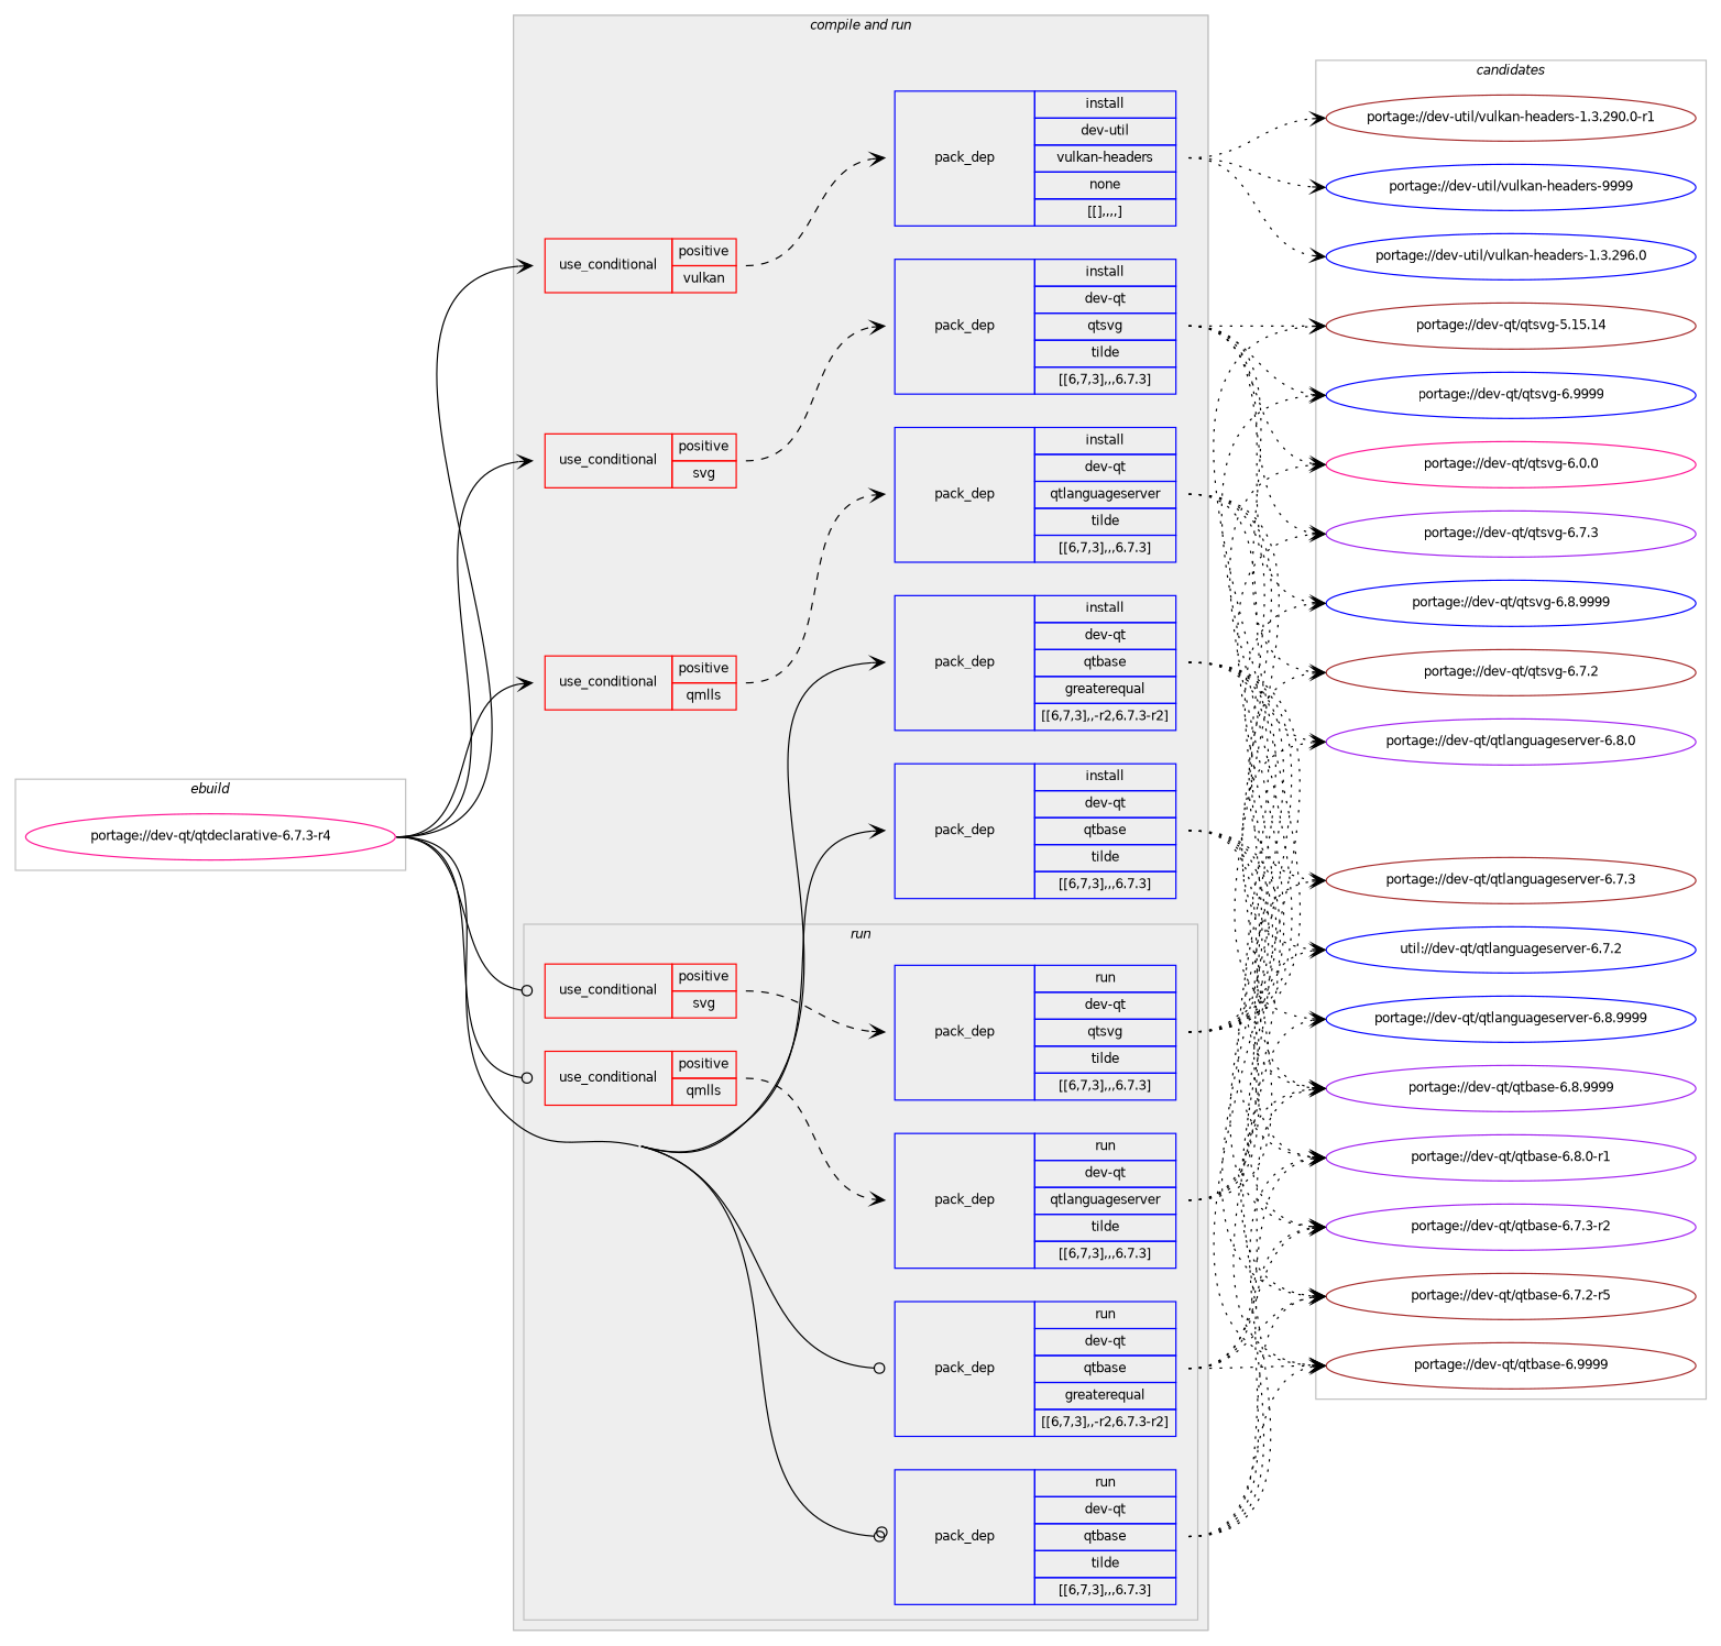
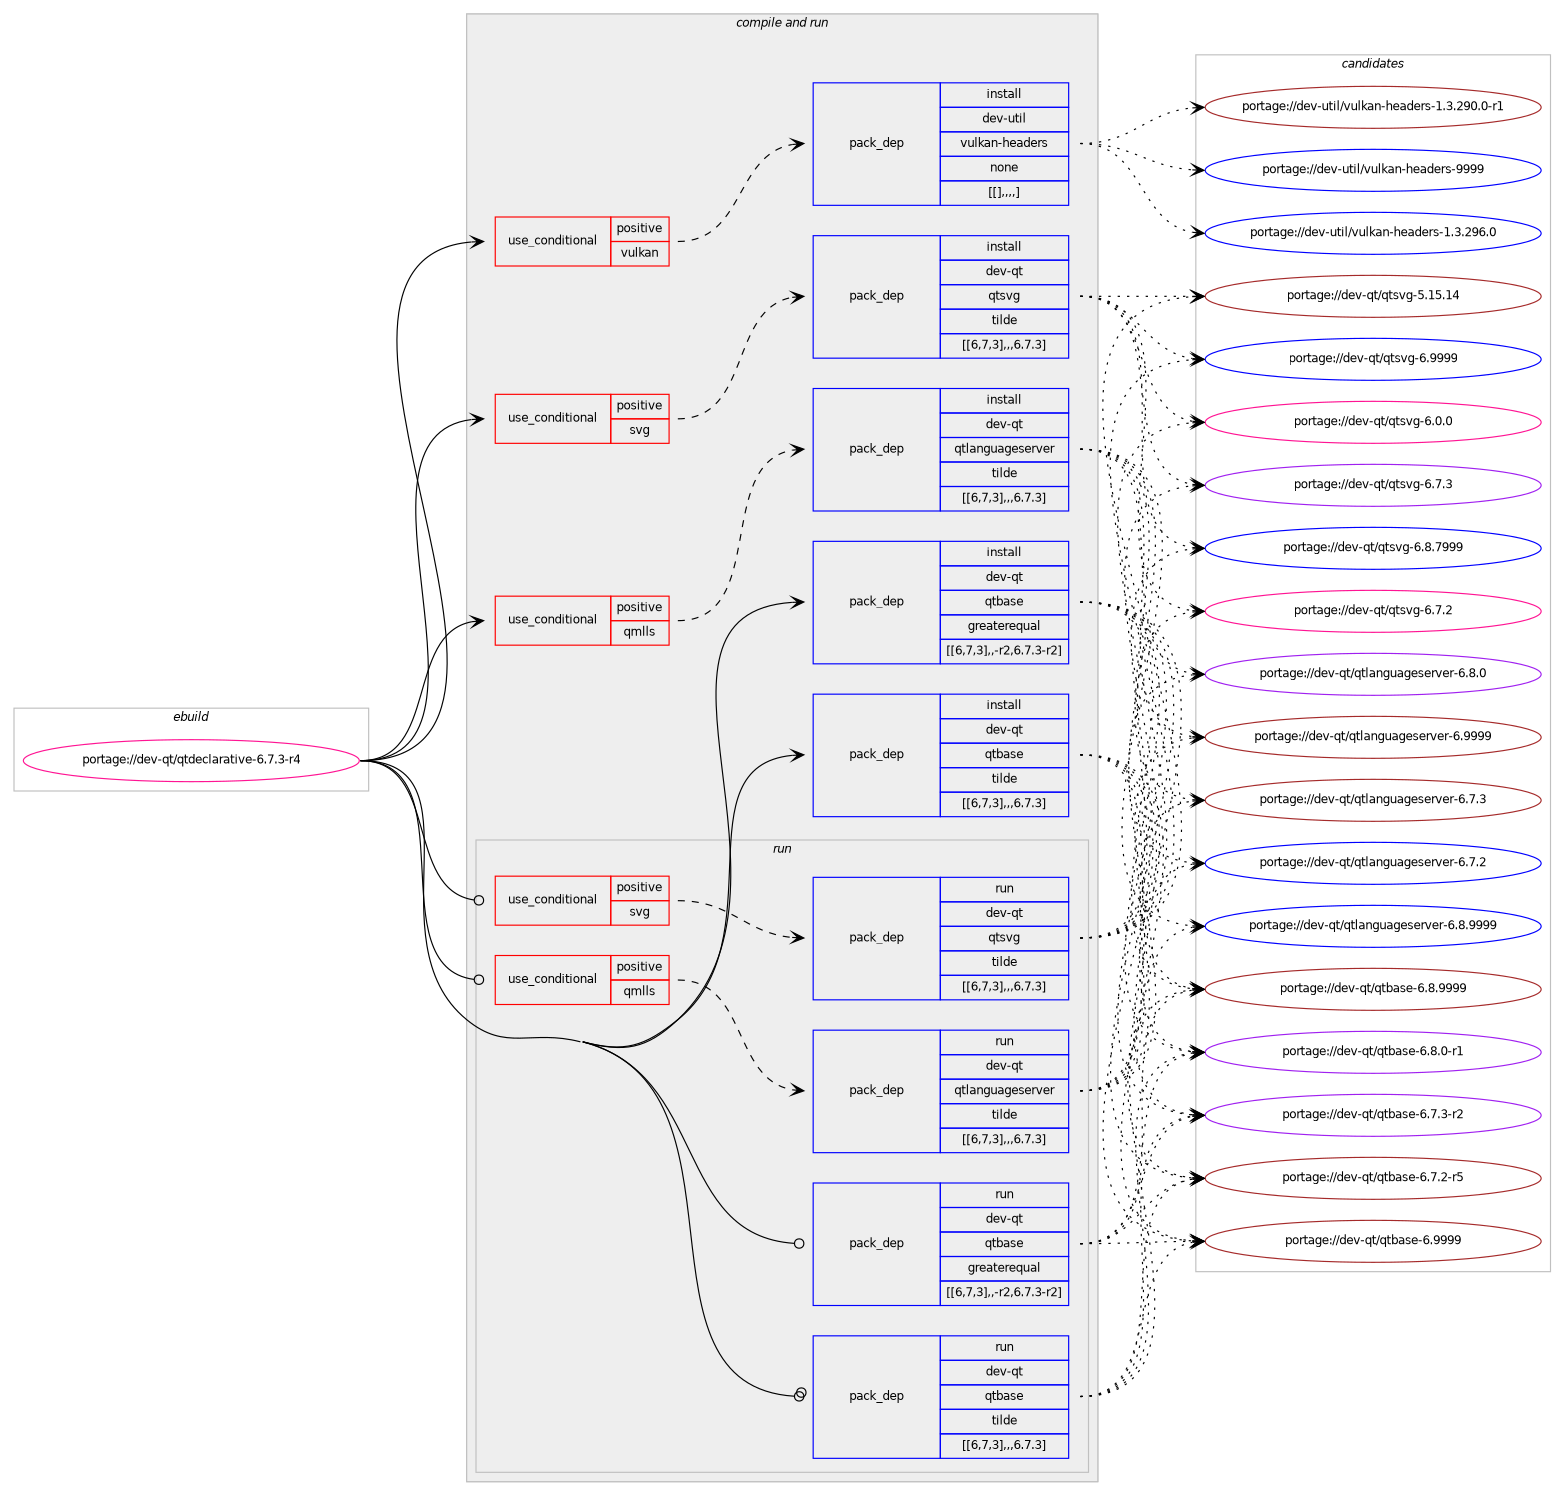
  digraph {
    compound=true
    concentrate=true
    fontname=Helvetica
    fontsize=10
    newrank=true
    rankdir=LR
    ranksep=1.5
    node [color=blue fontname=Helvetica fontsize=10]
    edge [arrowhead=vee headport=w style=dotted tailport=e weight=100]
    n1 [color=deeppink label="portage://dev-qt/qtdeclarative-6.7.3-r4" width=4]
    n2 [label=<<TABLE BORDER="0" CELLBORDER="1" CELLSPACING="0" CELLPADDING="4" WIDTH="220"><TR><TD ROWSPAN="6" CELLPADDING="30">pack_dep</TD></TR><TR><TD WIDTH="110">install</TD></TR><TR><TD>dev-qt</TD></TR><TR><TD>qtlanguageserver</TD></TR><TR><TD>tilde</TD></TR><TR><TD>[[6,7,3],,,6.7.3]</TD></TR></TABLE>> shape=none]
    n3 [color=red label=<<TABLE BORDER="0" CELLBORDER="1" CELLSPACING="0" CELLPADDING="4"><TR><TD ROWSPAN="3" CELLPADDING="10">use_conditional</TD></TR><TR><TD>positive</TD></TR><TR><TD>qmlls</TD></TR></TABLE>> shape=none]
    n4 [label=<<TABLE BORDER="0" CELLBORDER="1" CELLSPACING="0" CELLPADDING="4" WIDTH="220"><TR><TD ROWSPAN="6" CELLPADDING="30">pack_dep</TD></TR><TR><TD WIDTH="110">install</TD></TR><TR><TD>dev-qt</TD></TR><TR><TD>qtsvg</TD></TR><TR><TD>tilde</TD></TR><TR><TD>[[6,7,3],,,6.7.3]</TD></TR></TABLE>> shape=none]
    n5 [color=red label=<<TABLE BORDER="0" CELLBORDER="1" CELLSPACING="0" CELLPADDING="4"><TR><TD ROWSPAN="3" CELLPADDING="10">use_conditional</TD></TR><TR><TD>positive</TD></TR><TR><TD>svg</TD></TR></TABLE>> shape=none]
    n6 [label=<<TABLE BORDER="0" CELLBORDER="1" CELLSPACING="0" CELLPADDING="4" WIDTH="220"><TR><TD ROWSPAN="6" CELLPADDING="30">pack_dep</TD></TR><TR><TD WIDTH="110">install</TD></TR><TR><TD>dev-util</TD></TR><TR><TD>vulkan-headers</TD></TR><TR><TD>none</TD></TR><TR><TD>[[],,,,]</TD></TR></TABLE>> shape=none]
    n7 [color=red label=<<TABLE BORDER="0" CELLBORDER="1" CELLSPACING="0" CELLPADDING="4"><TR><TD ROWSPAN="3" CELLPADDING="10">use_conditional</TD></TR><TR><TD>positive</TD></TR><TR><TD>vulkan</TD></TR></TABLE>> shape=none]
    n8 [label=<<TABLE BORDER="0" CELLBORDER="1" CELLSPACING="0" CELLPADDING="4" WIDTH="220"><TR><TD ROWSPAN="6" CELLPADDING="30">pack_dep</TD></TR><TR><TD WIDTH="110">install</TD></TR><TR><TD>dev-qt</TD></TR><TR><TD>qtbase</TD></TR><TR><TD>greaterequal</TD></TR><TR><TD>[[6,7,3],,-r2,6.7.3-r2]</TD></TR></TABLE>> shape=none]
    n9 [label=<<TABLE BORDER="0" CELLBORDER="1" CELLSPACING="0" CELLPADDING="4" WIDTH="220"><TR><TD ROWSPAN="6" CELLPADDING="30">pack_dep</TD></TR><TR><TD WIDTH="110">install</TD></TR><TR><TD>dev-qt</TD></TR><TR><TD>qtbase</TD></TR><TR><TD>tilde</TD></TR><TR><TD>[[6,7,3],,,6.7.3]</TD></TR></TABLE>> shape=none]
    n10 [label=<<TABLE BORDER="0" CELLBORDER="1" CELLSPACING="0" CELLPADDING="4" WIDTH="220"><TR><TD ROWSPAN="6" CELLPADDING="30">pack_dep</TD></TR><TR><TD WIDTH="110">run</TD></TR><TR><TD>dev-qt</TD></TR><TR><TD>qtsvg</TD></TR><TR><TD>tilde</TD></TR><TR><TD>[[6,7,3],,,6.7.3]</TD></TR></TABLE>> shape=none]
    n11 [color=red label=<<TABLE BORDER="0" CELLBORDER="1" CELLSPACING="0" CELLPADDING="4"><TR><TD ROWSPAN="3" CELLPADDING="10">use_conditional</TD></TR><TR><TD>positive</TD></TR><TR><TD>svg</TD></TR></TABLE>> shape=none]
    n12 [label=<<TABLE BORDER="0" CELLBORDER="1" CELLSPACING="0" CELLPADDING="4" WIDTH="220"><TR><TD ROWSPAN="6" CELLPADDING="30">pack_dep</TD></TR><TR><TD WIDTH="110">run</TD></TR><TR><TD>dev-qt</TD></TR><TR><TD>qtlanguageserver</TD></TR><TR><TD>tilde</TD></TR><TR><TD>[[6,7,3],,,6.7.3]</TD></TR></TABLE>> shape=none]
    n13 [color=red label=<<TABLE BORDER="0" CELLBORDER="1" CELLSPACING="0" CELLPADDING="4"><TR><TD ROWSPAN="3" CELLPADDING="10">use_conditional</TD></TR><TR><TD>positive</TD></TR><TR><TD>qmlls</TD></TR></TABLE>> shape=none]
    n14 [label=<<TABLE BORDER="0" CELLBORDER="1" CELLSPACING="0" CELLPADDING="4" WIDTH="220"><TR><TD ROWSPAN="6" CELLPADDING="30">pack_dep</TD></TR><TR><TD WIDTH="110">run</TD></TR><TR><TD>dev-qt</TD></TR><TR><TD>qtbase</TD></TR><TR><TD>greaterequal</TD></TR><TR><TD>[[6,7,3],,-r2,6.7.3-r2]</TD></TR></TABLE>> shape=none]
    n15 [label=<<TABLE BORDER="0" CELLBORDER="1" CELLSPACING="0" CELLPADDING="4" WIDTH="220"><TR><TD ROWSPAN="6" CELLPADDING="30">pack_dep</TD></TR><TR><TD WIDTH="110">run</TD></TR><TR><TD>dev-qt</TD></TR><TR><TD>qtbase</TD></TR><TR><TD>tilde</TD></TR><TR><TD>[[6,7,3],,,6.7.3]</TD></TR></TABLE>> shape=none]
+   n16 [color=brown label="portage://dev-qt/qtlanguageserver-6.9999" width=4]
    n17 [label="portage://dev-qt/qtlanguageserver-6.8.9999" width=4]
    n18 [color=purple label="portage://dev-qt/qtlanguageserver-6.8.0" width=4]
    n19 [color=brown label="portage://dev-qt/qtlanguageserver-6.7.3" width=4]
-   n20 [label="util://dev-qt/qtlanguageserver-6.7.2" width=4]
+   n20 [label="portage://dev-qt/qtlanguageserver-6.7.2" width=4]
    n21 [label="portage://dev-qt/qtsvg-6.9999" width=4]
-   n22 [label="portage://dev-qt/qtsvg-6.8.9999" width=4]
+   n22 [label="portage://dev-qt/qtsvg-6.8.7999" width=4]
    n23 [color=deeppink label="portage://dev-qt/qtsvg-6.0.0" width=4]
    n24 [color=purple label="portage://dev-qt/qtsvg-6.7.3" width=4]
-   n25 [color=brown label="portage://dev-qt/qtsvg-6.7.2" width=4]
+   n25 [color=deeppink label="portage://dev-qt/qtsvg-6.7.2" width=4]
    n26 [color=brown label="portage://dev-qt/qtsvg-5.15.14" width=4]
    n27 [label="portage://dev-util/vulkan-headers-9999" width=4]
    n28 [label="portage://dev-util/vulkan-headers-1.3.296.0" width=4]
    n29 [color=brown label="portage://dev-util/vulkan-headers-1.3.290.0-r1" width=4]
    n30 [color=brown label="portage://dev-qt/qtbase-6.9999" width=4]
-   n31 [color=purple label="portage://dev-qt/qtbase-6.8.9999" width=4]
+   n31 [color=brown label="portage://dev-qt/qtbase-6.8.9999" width=4]
    n32 [color=purple label="portage://dev-qt/qtbase-6.8.0-r1" width=4]
    n33 [color=purple label="portage://dev-qt/qtbase-6.7.3-r2" width=4]
    n34 [color=brown label="portage://dev-qt/qtbase-6.7.2-r5" width=4]
    subgraph cluster_1 {
      color=gray
      label=<<i>ebuild</i>>
      n1
    }
    subgraph cluster_2 {
      color=gray
      label=<<i>dependencies</i>>
      subgraph cluster_3 {
        color=gray
        fillcolor="#eeeeee"
        label=<<i>compile</i>>
        style=filled
        subgraph sub_4 {
          color=gray
          fillcolor="#eeeeee"
          label=<<i>compile</i>>
          style=filled
          n3
          subgraph sub_5 {
            color=gray
            fillcolor="#eeeeee"
            label=<<i>compile</i>>
            style=filled
            n2
          }
        }
        subgraph sub_6 {
          color=gray
          fillcolor="#eeeeee"
          label=<<i>compile</i>>
          style=filled
          n5
          subgraph sub_7 {
            color=gray
            fillcolor="#eeeeee"
            label=<<i>compile</i>>
            style=filled
            n4
          }
        }
        subgraph sub_8 {
          color=gray
          fillcolor="#eeeeee"
          label=<<i>compile</i>>
          style=filled
          n7
          subgraph sub_9 {
            color=gray
            fillcolor="#eeeeee"
            label=<<i>compile</i>>
            style=filled
            n6
          }
        }
        subgraph sub_10 {
          color=gray
          fillcolor="#eeeeee"
          label=<<i>compile</i>>
          style=filled
          n8
        }
        subgraph sub_11 {
          color=gray
          fillcolor="#eeeeee"
          label=<<i>compile</i>>
          style=filled
          n9
        }
      }
      subgraph cluster_12 {
        color=gray
        fillcolor="#eeeeee"
        label=<<i>compile and run</i>>
        style=filled
      }
      subgraph cluster_13 {
        color=gray
        fillcolor="#eeeeee"
        label=<<i>run</i>>
        style=filled
        subgraph sub_14 {
          color=gray
          fillcolor="#eeeeee"
          label=<<i>run</i>>
          style=filled
          n11
          subgraph sub_15 {
            color=gray
            fillcolor="#eeeeee"
            label=<<i>run</i>>
            style=filled
            n10
          }
        }
        subgraph sub_16 {
          color=gray
          fillcolor="#eeeeee"
          label=<<i>run</i>>
          style=filled
          n13
          subgraph sub_17 {
            color=gray
            fillcolor="#eeeeee"
            label=<<i>run</i>>
            style=filled
            n12
          }
        }
        subgraph sub_18 {
          color=gray
          fillcolor="#eeeeee"
          label=<<i>run</i>>
          style=filled
          n14
        }
        subgraph sub_19 {
          color=gray
          fillcolor="#eeeeee"
          label=<<i>run</i>>
          style=filled
          n15
        }
      }
    }
    subgraph cluster_20 {
      color=gray
      label=<<i>candidates</i>>
      rank=same
      subgraph sub_21 {
        color=black
        label=<<i>candidates</i>>
        nodesep=1
        rank=same
+       n16
        n17
        n18
        n19
        n20
      }
      subgraph sub_22 {
        color=black
        label=<<i>candidates</i>>
        nodesep=1
        rank=same
        n21
        n22
        n23
        n24
        n25
        n26
      }
      subgraph sub_23 {
        color=black
        label=<<i>candidates</i>>
        nodesep=1
        rank=same
        n27
        n28
        n29
      }
      subgraph sub_24 {
        color=black
        label=<<i>candidates</i>>
        nodesep=1
        rank=same
        n30
        n31
        n32
        n33
        n34
      }
      subgraph sub_25 {
        color=black
        label=<<i>candidates</i>>
        nodesep=1
        rank=same
        n30
        n31
        n32
        n33
        n34
      }
      subgraph sub_26 {
        color=black
        label=<<i>candidates</i>>
        nodesep=1
        rank=same
+       n16
        n17
        n18
        n19
        n20
      }
      subgraph sub_27 {
        color=black
        label=<<i>candidates</i>>
        nodesep=1
        rank=same
        n21
        n22
        n23
        n24
        n25
        n26
      }
      subgraph sub_28 {
        color=black
        label=<<i>candidates</i>>
        nodesep=1
        rank=same
        n30
        n31
        n32
        n33
        n34
      }
      subgraph sub_29 {
        color=black
        label=<<i>candidates</i>>
        nodesep=1
        rank=same
        n30
        n31
        n32
        n33
        n34
      }
    }
    n1 -> n3 [style=solid weight=20]
    n1 -> n5 [style=solid weight=20]
    n1 -> n7 [style=solid weight=20]
    n1 -> n8 [style=solid weight=20]
    n1 -> n9 [style=solid weight=20]
    n1 -> n11 [arrowhead=odot style=solid weight=20]
    n1 -> n13 [arrowhead=odot style=solid weight=20]
    n1 -> n14 [arrowhead=odot style=solid weight=20]
    n1 -> n15 [arrowhead=odot style=solid weight=20]
+   n2 -> n16
    n2 -> n17
    n2 -> n18
    n2 -> n19
    n2 -> n20
    n3 -> n2 [style=dashed weight=20]
    n4 -> n21
    n4 -> n22
    n4 -> n23
    n4 -> n24
    n4 -> n25
    n4 -> n26
    n5 -> n4 [style=dashed weight=20]
    n6 -> n27
    n6 -> n28
    n6 -> n29
    n7 -> n6 [style=dashed weight=20]
    n8 -> n30
    n8 -> n31
    n8 -> n32
    n8 -> n33
    n8 -> n34
    n9 -> n30
    n9 -> n31
    n9 -> n32
    n9 -> n33
    n9 -> n34
    n10 -> n21
    n10 -> n22
    n10 -> n23
    n10 -> n24
    n10 -> n25
    n10 -> n26
    n11 -> n10 [style=dashed weight=20]
+   n12 -> n16
    n12 -> n17
    n12 -> n18
    n12 -> n19
    n12 -> n20
    n13 -> n12 [style=dashed weight=20]
    n14 -> n30
    n14 -> n31
    n14 -> n32
    n14 -> n33
    n14 -> n34
    n15 -> n30
    n15 -> n31
    n15 -> n32
    n15 -> n33
    n15 -> n34
  }
